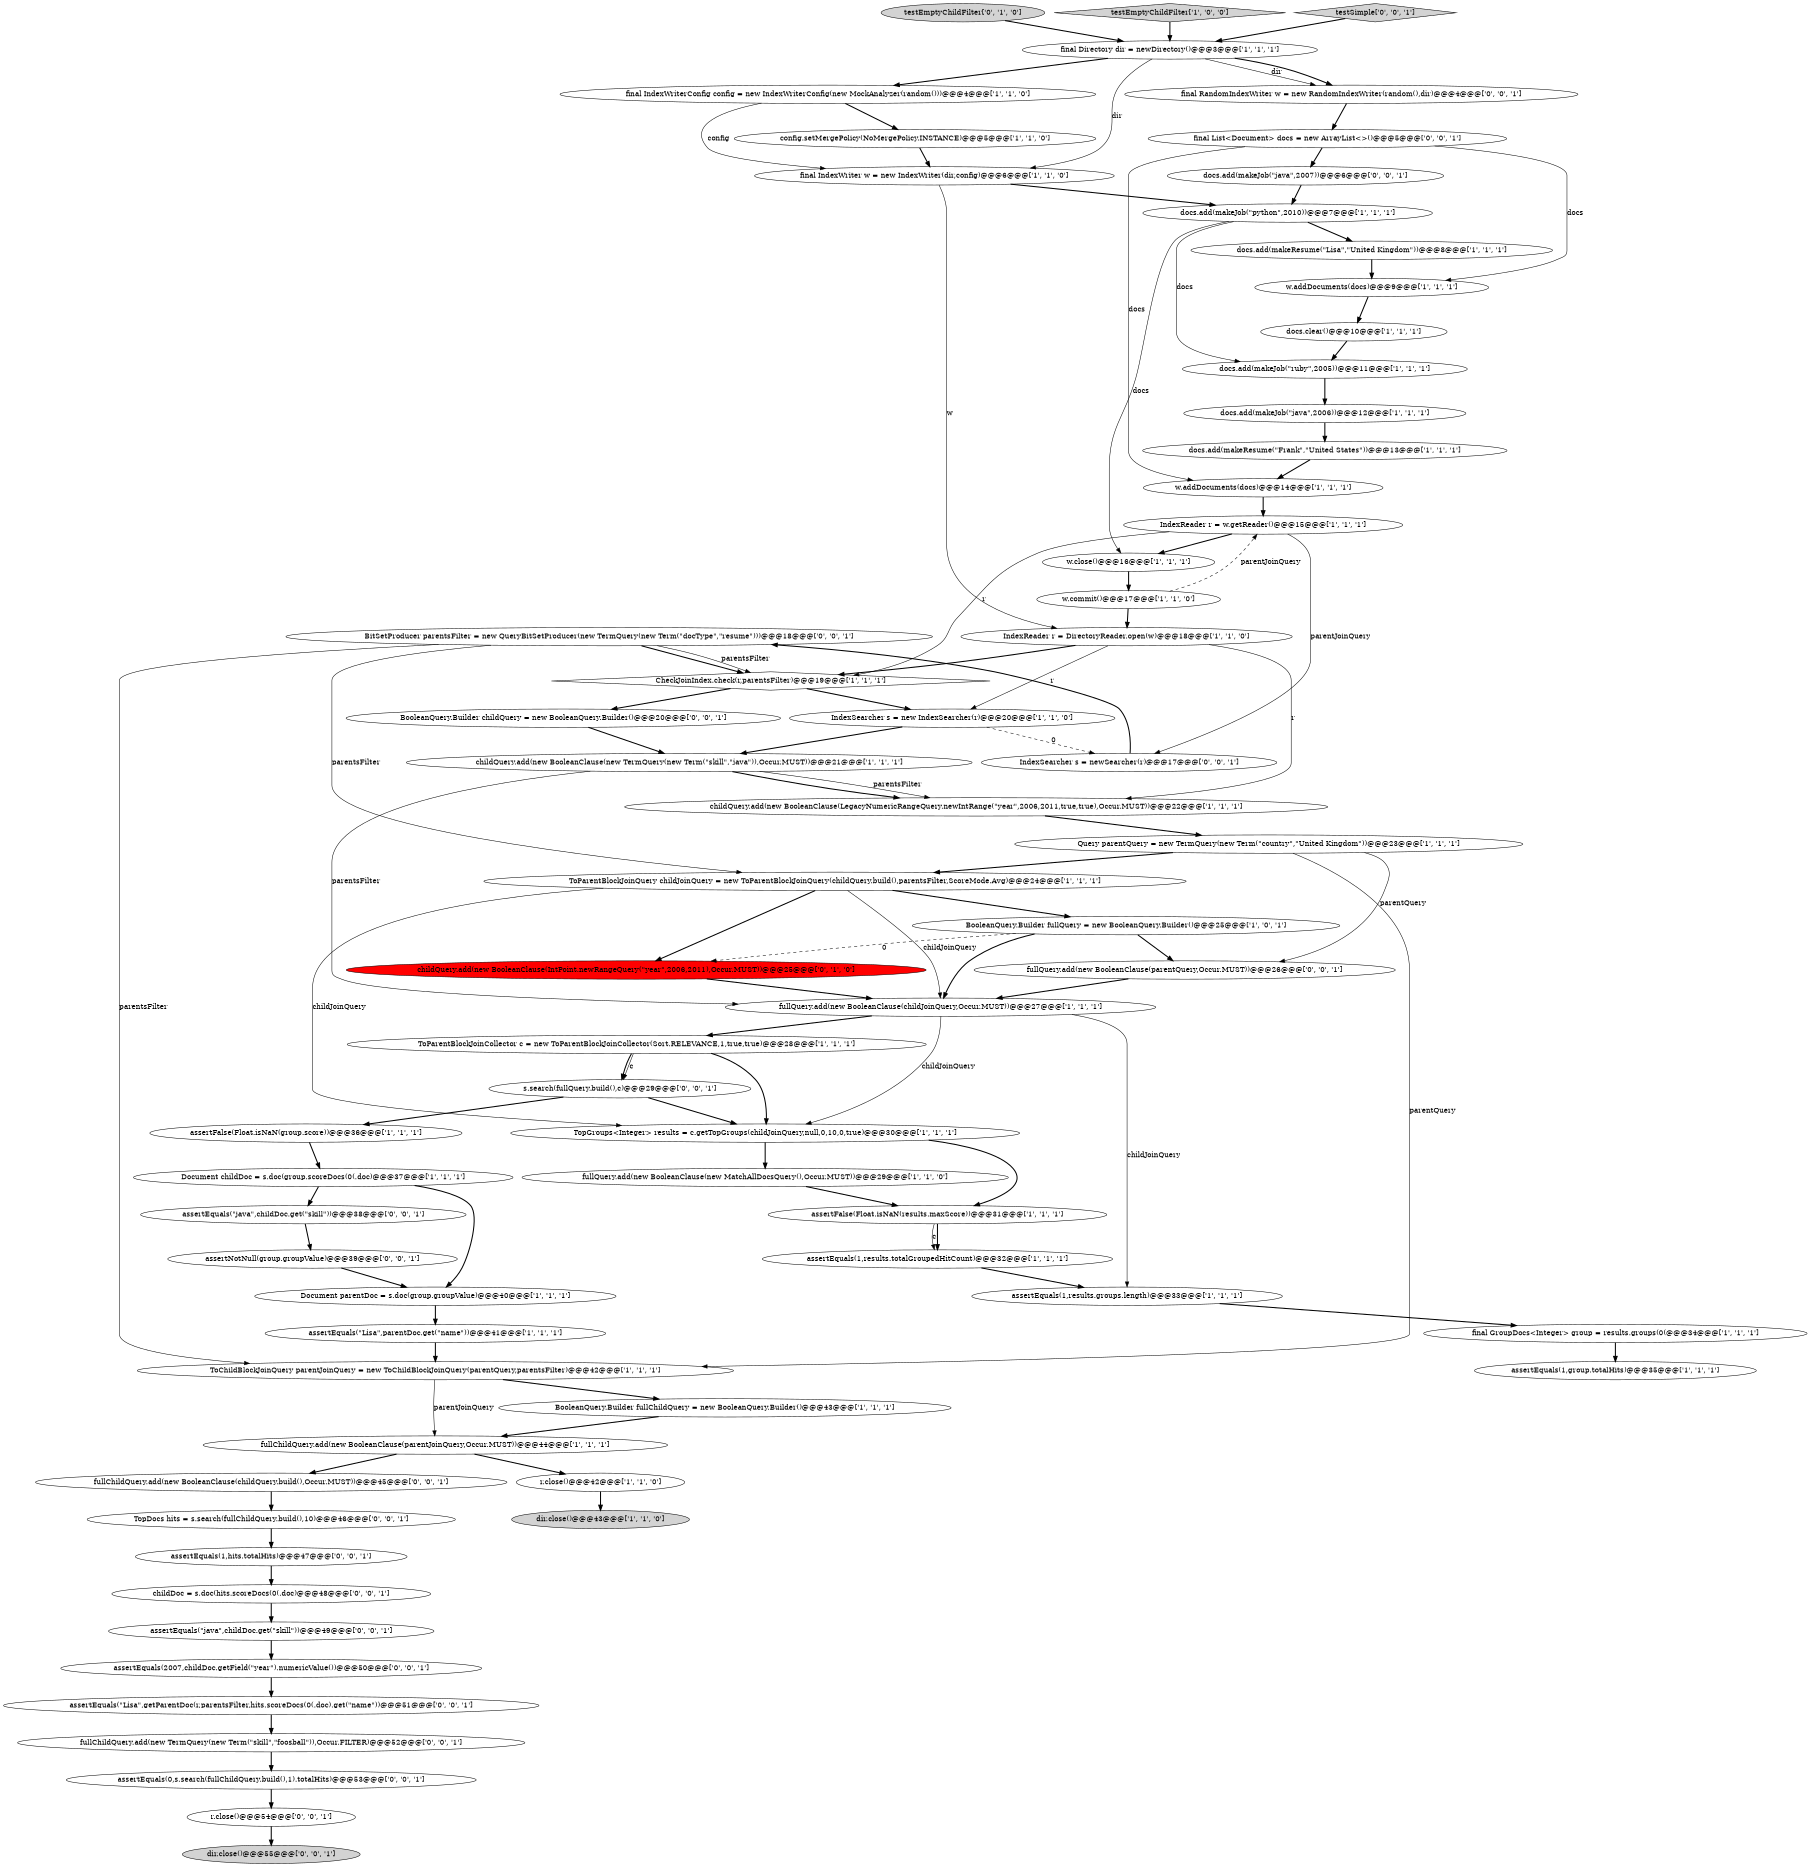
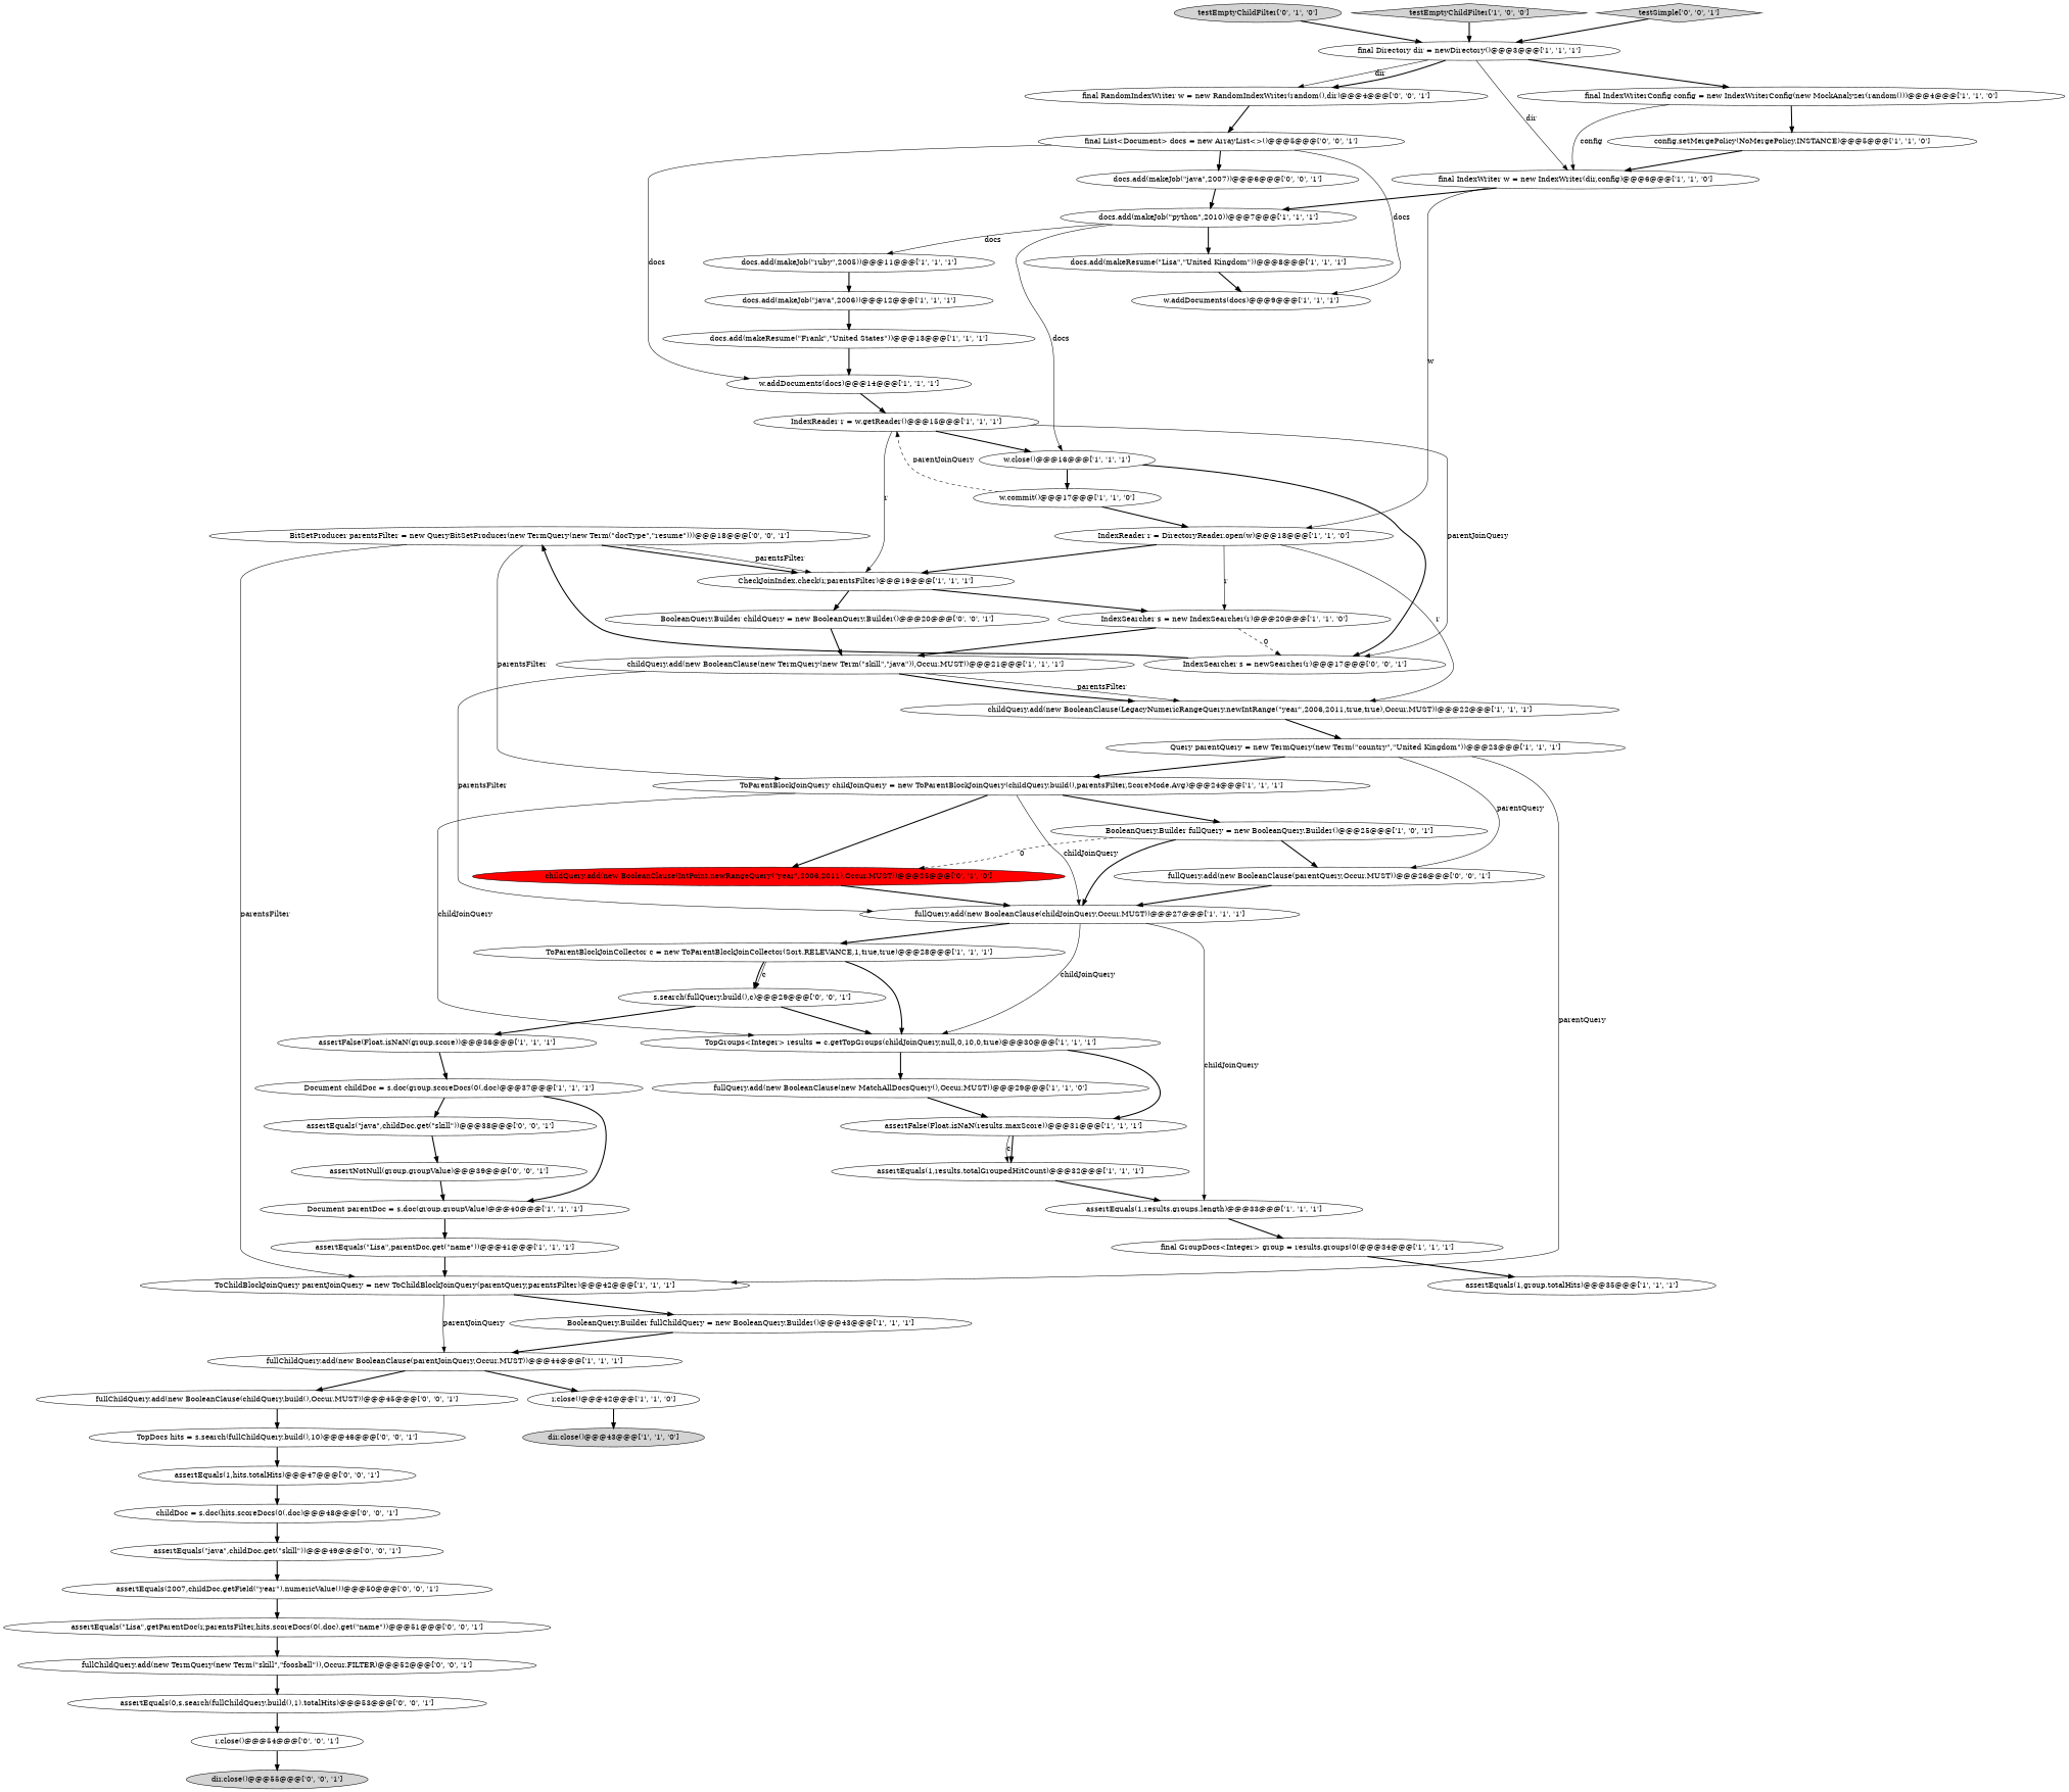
  digraph {
    node [fillcolor=white shape=ellipse style=filled]
    edge [style=bold]
    n1 [label="ToParentBlockJoinCollector c = new ToParentBlockJoinCollector(Sort.RELEVANCE,1,true,true)@@@28@@@['1', '1', '1']"]
    n2 [label="s.search(fullQuery.build(),c)@@@29@@@['0', '0', '1']"]
    n3 [label="TopGroups<Integer> results = c.getTopGroups(childJoinQuery,null,0,10,0,true)@@@30@@@['1', '1', '1']"]
    n4 [label="assertFalse(Float.isNaN(group.score))@@@36@@@['1', '1', '1']"]
    n5 [label="fullQuery.add(new BooleanClause(new MatchAllDocsQuery(),Occur.MUST))@@@29@@@['1', '1', '0']"]
    n6 [label="assertFalse(Float.isNaN(results.maxScore))@@@31@@@['1', '1', '1']"]
    n7 [label="TopDocs hits = s.search(fullChildQuery.build(),10)@@@46@@@['0', '0', '1']"]
    n8 [label="assertEquals(1,hits.totalHits)@@@47@@@['0', '0', '1']"]
    n9 [label="childDoc = s.doc(hits.scoreDocs(0(.doc)@@@48@@@['0', '0', '1']"]
    n10 [label="assertEquals(1,results.totalGroupedHitCount)@@@32@@@['1', '1', '1']"]
    n11 [label="Document childDoc = s.doc(group.scoreDocs(0(.doc)@@@37@@@['1', '1', '1']"]
    n12 [label="Document parentDoc = s.doc(group.groupValue)@@@40@@@['1', '1', '1']"]
    n13 [label="assertEquals(\"java\",childDoc.get(\"skill\"))@@@38@@@['0', '0', '1']"]
    n14 [fillcolor=lightgray label="testEmptyChildFilter['0', '1', '0']"]
    n15 [label="final Directory dir = newDirectory()@@@3@@@['1', '1', '1']"]
    n16 [label="final RandomIndexWriter w = new RandomIndexWriter(random(),dir)@@@4@@@['0', '0', '1']"]
    n17 [label="final IndexWriterConfig config = new IndexWriterConfig(new MockAnalyzer(random()))@@@4@@@['1', '1', '0']"]
    n18 [label="final IndexWriter w = new IndexWriter(dir,config)@@@6@@@['1', '1', '0']"]
    n19 [label="fullChildQuery.add(new TermQuery(new Term(\"skill\",\"foosball\")),Occur.FILTER)@@@52@@@['0', '0', '1']"]
    n20 [label="assertEquals(0,s.search(fullChildQuery.build(),1).totalHits)@@@53@@@['0', '0', '1']"]
    n21 [label="r.close()@@@54@@@['0', '0', '1']"]
    n22 [label="IndexSearcher s = newSearcher(r)@@@17@@@['0', '0', '1']"]
    n23 [label="BitSetProducer parentsFilter = new QueryBitSetProducer(new TermQuery(new Term(\"docType\",\"resume\")))@@@18@@@['0', '0', '1']"]
    n24 [label="ToChildBlockJoinQuery parentJoinQuery = new ToChildBlockJoinQuery(parentQuery,parentsFilter)@@@42@@@['1', '1', '1']"]
    n25 [label="ToParentBlockJoinQuery childJoinQuery = new ToParentBlockJoinQuery(childQuery.build(),parentsFilter,ScoreMode.Avg)@@@24@@@['1', '1', '1']"]
-   n26 [label="CheckJoinIndex.check(r,parentsFilter)@@@19@@@['1', '1', '1']" shape=diamond]
+   n26 [label="CheckJoinIndex.check(r,parentsFilter)@@@19@@@['1', '1', '1']"]
    n27 [label="assertEquals(1,group.totalHits)@@@35@@@['1', '1', '1']"]
    n28 [label="fullChildQuery.add(new BooleanClause(childQuery.build(),Occur.MUST))@@@45@@@['0', '0', '1']"]
    n29 [label="fullQuery.add(new BooleanClause(parentQuery,Occur.MUST))@@@26@@@['0', '0', '1']"]
    n30 [label="fullQuery.add(new BooleanClause(childJoinQuery,Occur.MUST))@@@27@@@['1', '1', '1']"]
    n31 [label="assertEquals(1,results.groups.length)@@@33@@@['1', '1', '1']"]
    n32 [label="assertEquals(\"Lisa\",parentDoc.get(\"name\"))@@@41@@@['1', '1', '1']"]
    n33 [label="assertEquals(\"java\",childDoc.get(\"skill\"))@@@49@@@['0', '0', '1']"]
    n34 [label="final GroupDocs<Integer> group = results.groups(0(@@@34@@@['1', '1', '1']"]
    n35 [label="w.addDocuments(docs)@@@14@@@['1', '1', '1']"]
    n36 [label="IndexReader r = w.getReader()@@@15@@@['1', '1', '1']"]
    n37 [label="w.close()@@@16@@@['1', '1', '1']"]
    n38 [label="docs.add(makeResume(\"Frank\",\"United States\"))@@@13@@@['1', '1', '1']"]
    n39 [label="Query parentQuery = new TermQuery(new Term(\"country\",\"United Kingdom\"))@@@23@@@['1', '1', '1']"]
    n40 [label="fullChildQuery.add(new BooleanClause(parentJoinQuery,Occur.MUST))@@@44@@@['1', '1', '1']"]
    n41 [label="BooleanQuery.Builder fullChildQuery = new BooleanQuery.Builder()@@@43@@@['1', '1', '1']"]
    n42 [label="BooleanQuery.Builder fullQuery = new BooleanQuery.Builder()@@@25@@@['1', '0', '1']"]
    n43 [fillcolor=red label="childQuery.add(new BooleanClause(IntPoint.newRangeQuery(\"year\",2006,2011),Occur.MUST))@@@25@@@['0', '1', '0']"]
    n44 [label="docs.add(makeJob(\"ruby\",2005))@@@11@@@['1', '1', '1']"]
    n45 [label="docs.add(makeJob(\"java\",2006))@@@12@@@['1', '1', '1']"]
    n46 [label="r.close()@@@42@@@['1', '1', '0']"]
    n47 [label="childQuery.add(new BooleanClause(new TermQuery(new Term(\"skill\",\"java\")),Occur.MUST))@@@21@@@['1', '1', '1']"]
    n48 [label="childQuery.add(new BooleanClause(LegacyNumericRangeQuery.newIntRange(\"year\",2006,2011,true,true),Occur.MUST))@@@22@@@['1', '1', '1']"]
    n49 [label="assertEquals(2007,childDoc.getField(\"year\").numericValue())@@@50@@@['0', '0', '1']"]
    n50 [label="assertNotNull(group.groupValue)@@@39@@@['0', '0', '1']"]
    n51 [fillcolor=lightgray label="dir.close()@@@43@@@['1', '1', '0']"]
    n52 [label="IndexSearcher s = new IndexSearcher(r)@@@20@@@['1', '1', '0']"]
    n53 [label="BooleanQuery.Builder childQuery = new BooleanQuery.Builder()@@@20@@@['0', '0', '1']"]
    n54 [label="final List<Document> docs = new ArrayList<>()@@@5@@@['0', '0', '1']"]
    n55 [label="w.addDocuments(docs)@@@9@@@['1', '1', '1']"]
    n56 [label="docs.add(makeJob(\"java\",2007))@@@6@@@['0', '0', '1']"]
-   n57 [label="docs.clear()@@@10@@@['1', '1', '1']"]
    n58 [label="docs.add(makeJob(\"python\",2010))@@@7@@@['1', '1', '1']"]
    n59 [label="w.commit()@@@17@@@['1', '1', '0']"]
    n60 [label="assertEquals(\"Lisa\",getParentDoc(r,parentsFilter,hits.scoreDocs(0(.doc).get(\"name\"))@@@51@@@['0', '0', '1']"]
    n61 [fillcolor=lightgray label="testEmptyChildFilter['1', '0', '0']" shape=diamond]
    n62 [fillcolor=lightgray label="testSimple['0', '0', '1']" shape=diamond]
    n63 [label="IndexReader r = DirectoryReader.open(w)@@@18@@@['1', '1', '0']"]
    n64 [label="docs.add(makeResume(\"Lisa\",\"United Kingdom\"))@@@8@@@['1', '1', '1']"]
    n65 [fillcolor=lightgray label="dir.close()@@@55@@@['0', '0', '1']"]
    n66 [label="config.setMergePolicy(NoMergePolicy.INSTANCE)@@@5@@@['1', '1', '0']"]
    n1 -> n2
    n1 -> n2 [label=c style=solid]
    n1 -> n3
    n2 -> n3
    n2 -> n4
    n3 -> n5
    n3 -> n6
    n4 -> n11
    n5 -> n6
    n6 -> n10 [label=c style=solid]
    n6 -> n10
    n7 -> n8
    n8 -> n9
    n9 -> n33
    n10 -> n31
    n11 -> n12
    n11 -> n13
    n12 -> n32
    n13 -> n50
    n14 -> n15
    n15 -> n16 [label=dir style=solid]
    n15 -> n16
    n15 -> n17
    n15 -> n18 [label=dir style=solid]
    n16 -> n54
    n17 -> n18 [label=config style=solid]
    n17 -> n66
    n18 -> n58
    n18 -> n63 [label=w style=solid]
    n19 -> n20
    n20 -> n21
    n21 -> n65
    n22 -> n23
    n23 -> n24 [label=parentsFilter style=solid]
    n23 -> n25 [label=parentsFilter style=solid]
    n23 -> n26
    n23 -> n26 [label=parentsFilter style=solid]
    n24 -> n40 [label=parentJoinQuery style=solid]
    n24 -> n41
    n25 -> n3 [label=childJoinQuery style=solid]
    n25 -> n30 [label=childJoinQuery style=solid]
    n25 -> n42
    n25 -> n43
    n26 -> n52
    n26 -> n53
    n28 -> n7
    n29 -> n30
    n30 -> n1
    n30 -> n3 [label=childJoinQuery style=solid]
    n30 -> n31 [label=childJoinQuery style=solid]
    n31 -> n34
    n32 -> n24
    n33 -> n49
    n34 -> n27
    n35 -> n36
    n36 -> n22 [label=parentJoinQuery style=solid]
    n36 -> n26 [label=r style=solid]
    n36 -> n37
+   n37 -> n22
    n37 -> n59
    n38 -> n35
    n39 -> n24 [label=parentQuery style=solid]
    n39 -> n25
    n39 -> n29 [label=parentQuery style=solid]
    n40 -> n28
    n40 -> n46
    n41 -> n40
    n42 -> n29
    n42 -> n30
    n42 -> n43 [label=0 style=dashed]
    n43 -> n30
    n44 -> n45
    n45 -> n38
    n46 -> n51
    n47 -> n30 [label=parentsFilter style=solid]
    n47 -> n48 [label=parentsFilter style=solid]
    n47 -> n48
    n48 -> n39
    n49 -> n60
    n50 -> n12
    n52 -> n22 [label=0 style=dashed]
    n52 -> n47
    n53 -> n47
    n54 -> n35 [label=docs style=solid]
    n54 -> n55 [label=docs style=solid]
    n54 -> n56
-   n55 -> n57
    n56 -> n58
-   n57 -> n44
    n58 -> n37 [label=docs style=solid]
    n58 -> n44 [label=docs style=solid]
    n58 -> n64
    n59 -> n36 [label=parentJoinQuery style=dashed]
    n59 -> n63
    n60 -> n19
    n61 -> n15
    n62 -> n15
    n63 -> n26
    n63 -> n48 [label=r style=solid]
    n63 -> n52 [label=r style=solid]
    n64 -> n55
    n66 -> n18
  }
